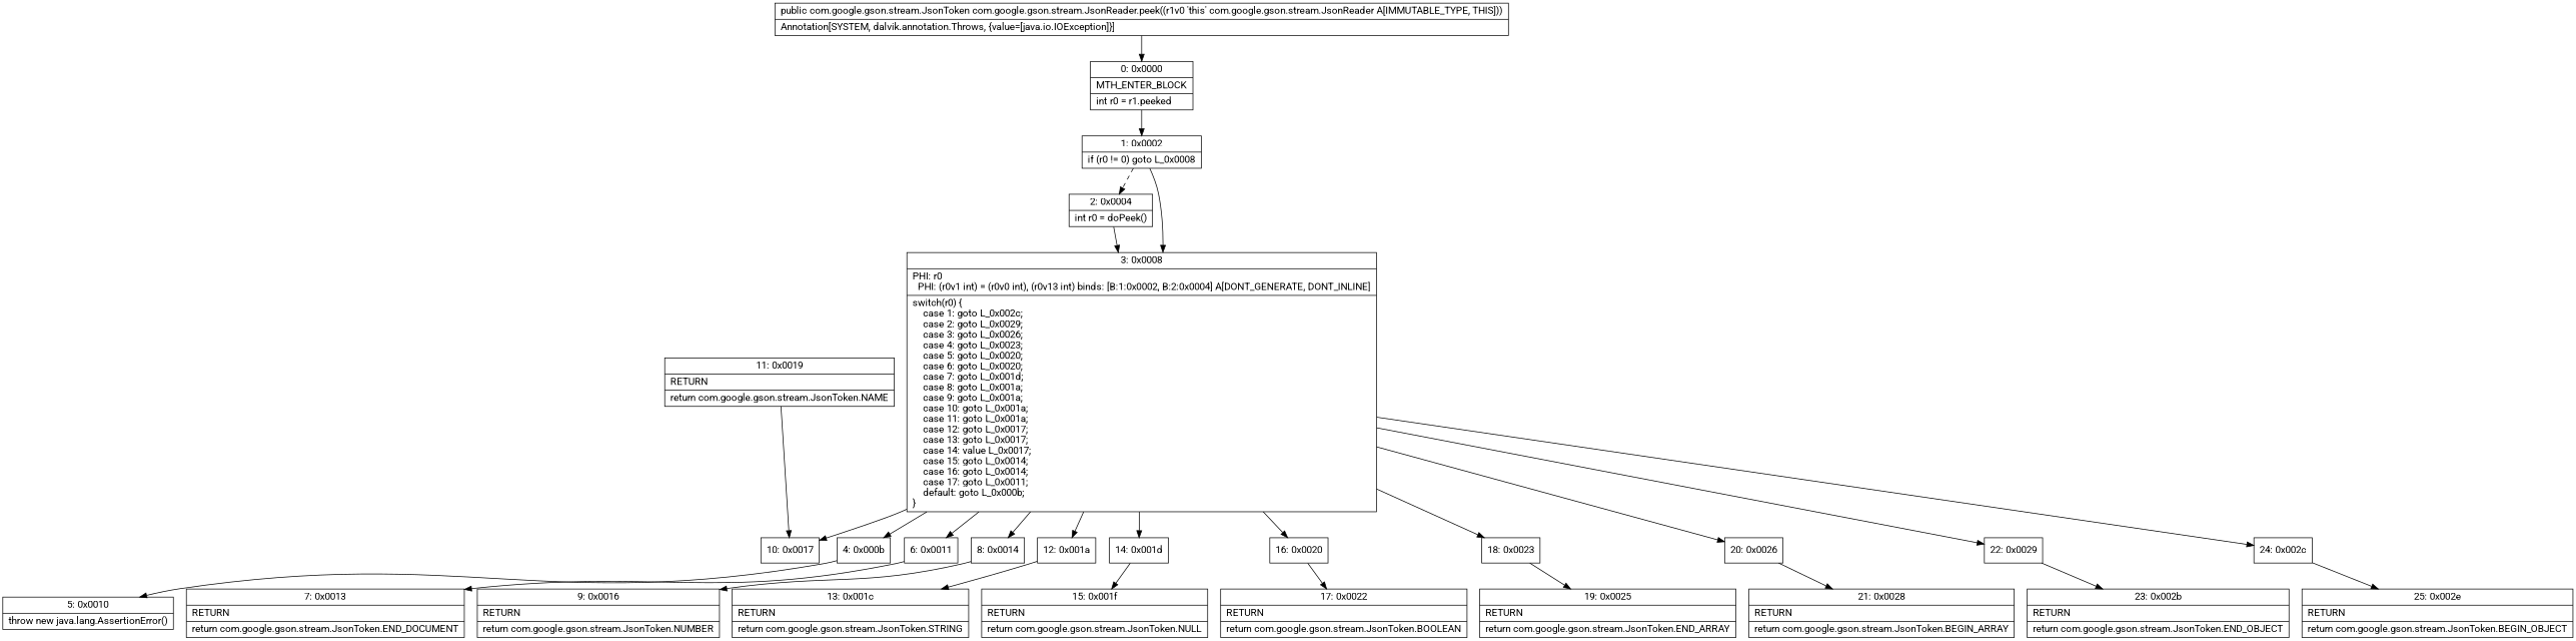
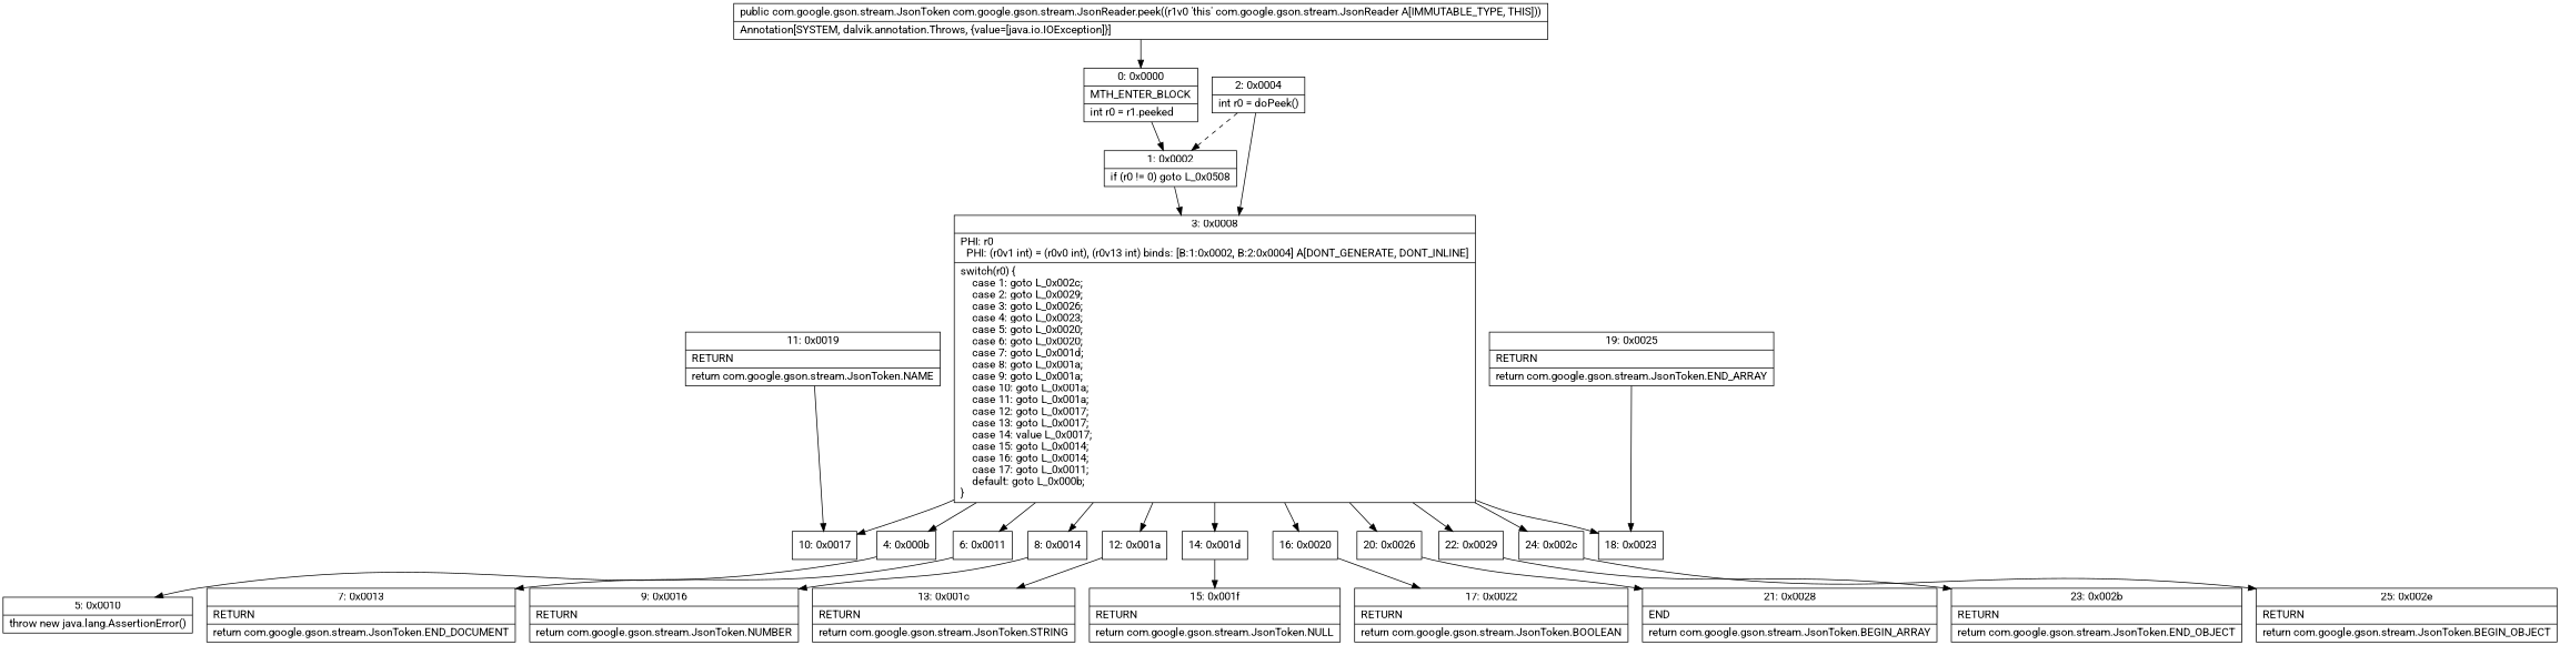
  digraph {
    fontname=Roboto
    node [fontname=Roboto shape=record]
    edge [fontname=Roboto]
    n1 [label="{0\:\ 0x0000|MTH_ENTER_BLOCK\l|int r0 = r1.peeked\l}"]
-   n2 [label="{1\:\ 0x0002|if (r0 != 0) goto L_0x0008\l}"]
+   n2 [label="{1\:\ 0x0002|if (r0 != 0) goto L_0x0508\l}"]
    n3 [label="{2\:\ 0x0004|int r0 = doPeek()\l}"]
    n4 [label="{3\:\ 0x0008|PHI: r0 \l  PHI: (r0v1 int) = (r0v0 int), (r0v13 int) binds: [B:1:0x0002, B:2:0x0004] A[DONT_GENERATE, DONT_INLINE]\l|switch(r0) \{\l    case 1: goto L_0x002c;\l    case 2: goto L_0x0029;\l    case 3: goto L_0x0026;\l    case 4: goto L_0x0023;\l    case 5: goto L_0x0020;\l    case 6: goto L_0x0020;\l    case 7: goto L_0x001d;\l    case 8: goto L_0x001a;\l    case 9: goto L_0x001a;\l    case 10: goto L_0x001a;\l    case 11: goto L_0x001a;\l    case 12: goto L_0x0017;\l    case 13: goto L_0x0017;\l    case 14: value L_0x0017;\l    case 15: goto L_0x0014;\l    case 16: goto L_0x0014;\l    case 17: goto L_0x0011;\l    default: goto L_0x000b;\l\}\l}"]
    n5 [label="{4\:\ 0x000b}"]
    n6 [label="{6\:\ 0x0011}"]
    n7 [label="{8\:\ 0x0014}"]
    n8 [label="{10\:\ 0x0017}"]
    n9 [label="{12\:\ 0x001a}"]
    n10 [label="{14\:\ 0x001d}"]
    n11 [label="{16\:\ 0x0020}"]
    n12 [label="{18\:\ 0x0023}"]
    n13 [label="{20\:\ 0x0026}"]
    n14 [label="{22\:\ 0x0029}"]
    n15 [label="{24\:\ 0x002c}"]
    n16 [label="{5\:\ 0x0010|throw new java.lang.AssertionError()\l}"]
    n17 [label="{7\:\ 0x0013|RETURN\l|return com.google.gson.stream.JsonToken.END_DOCUMENT\l}"]
    n18 [label="{9\:\ 0x0016|RETURN\l|return com.google.gson.stream.JsonToken.NUMBER\l}"]
    n19 [label="{13\:\ 0x001c|RETURN\l|return com.google.gson.stream.JsonToken.STRING\l}"]
    n20 [label="{15\:\ 0x001f|RETURN\l|return com.google.gson.stream.JsonToken.NULL\l}"]
    n21 [label="{17\:\ 0x0022|RETURN\l|return com.google.gson.stream.JsonToken.BOOLEAN\l}"]
    n22 [label="{19\:\ 0x0025|RETURN\l|return com.google.gson.stream.JsonToken.END_ARRAY\l}"]
-   n23 [label="{21\:\ 0x0028|RETURN\l|return com.google.gson.stream.JsonToken.BEGIN_ARRAY\l}"]
+   n23 [label="{21\:\ 0x0028|END\l|return com.google.gson.stream.JsonToken.BEGIN_ARRAY\l}"]
    n24 [label="{23\:\ 0x002b|RETURN\l|return com.google.gson.stream.JsonToken.END_OBJECT\l}"]
    n25 [label="{25\:\ 0x002e|RETURN\l|return com.google.gson.stream.JsonToken.BEGIN_OBJECT\l}"]
    n26 [label="{11\:\ 0x0019|RETURN\l|return com.google.gson.stream.JsonToken.NAME\l}"]
    n27 [label="{public com.google.gson.stream.JsonToken com.google.gson.stream.JsonReader.peek((r1v0 'this' com.google.gson.stream.JsonReader A[IMMUTABLE_TYPE, THIS]))  | Annotation[SYSTEM, dalvik.annotation.Throws, \{value=[java.io.IOException]\}]\l}"]
    n1 -> n2
-   n2 -> n3 [style=dashed]
+   n3 -> n2 [style=dashed]
    n2 -> n4
    n3 -> n4
    n4 -> n5
    n4 -> n6
    n4 -> n7
    n4 -> n8
    n4 -> n9
    n4 -> n10
    n4 -> n11
    n4 -> n12
    n4 -> n13
    n4 -> n14
    n4 -> n15
    n5 -> n16
    n6 -> n17
    n7 -> n18
    n9 -> n19
    n10 -> n20
    n11 -> n21
-   n12 -> n22
+   n22 -> n12
    n13 -> n23
    n14 -> n24
    n15 -> n25
    n26 -> n8
    n27 -> n1
  }
